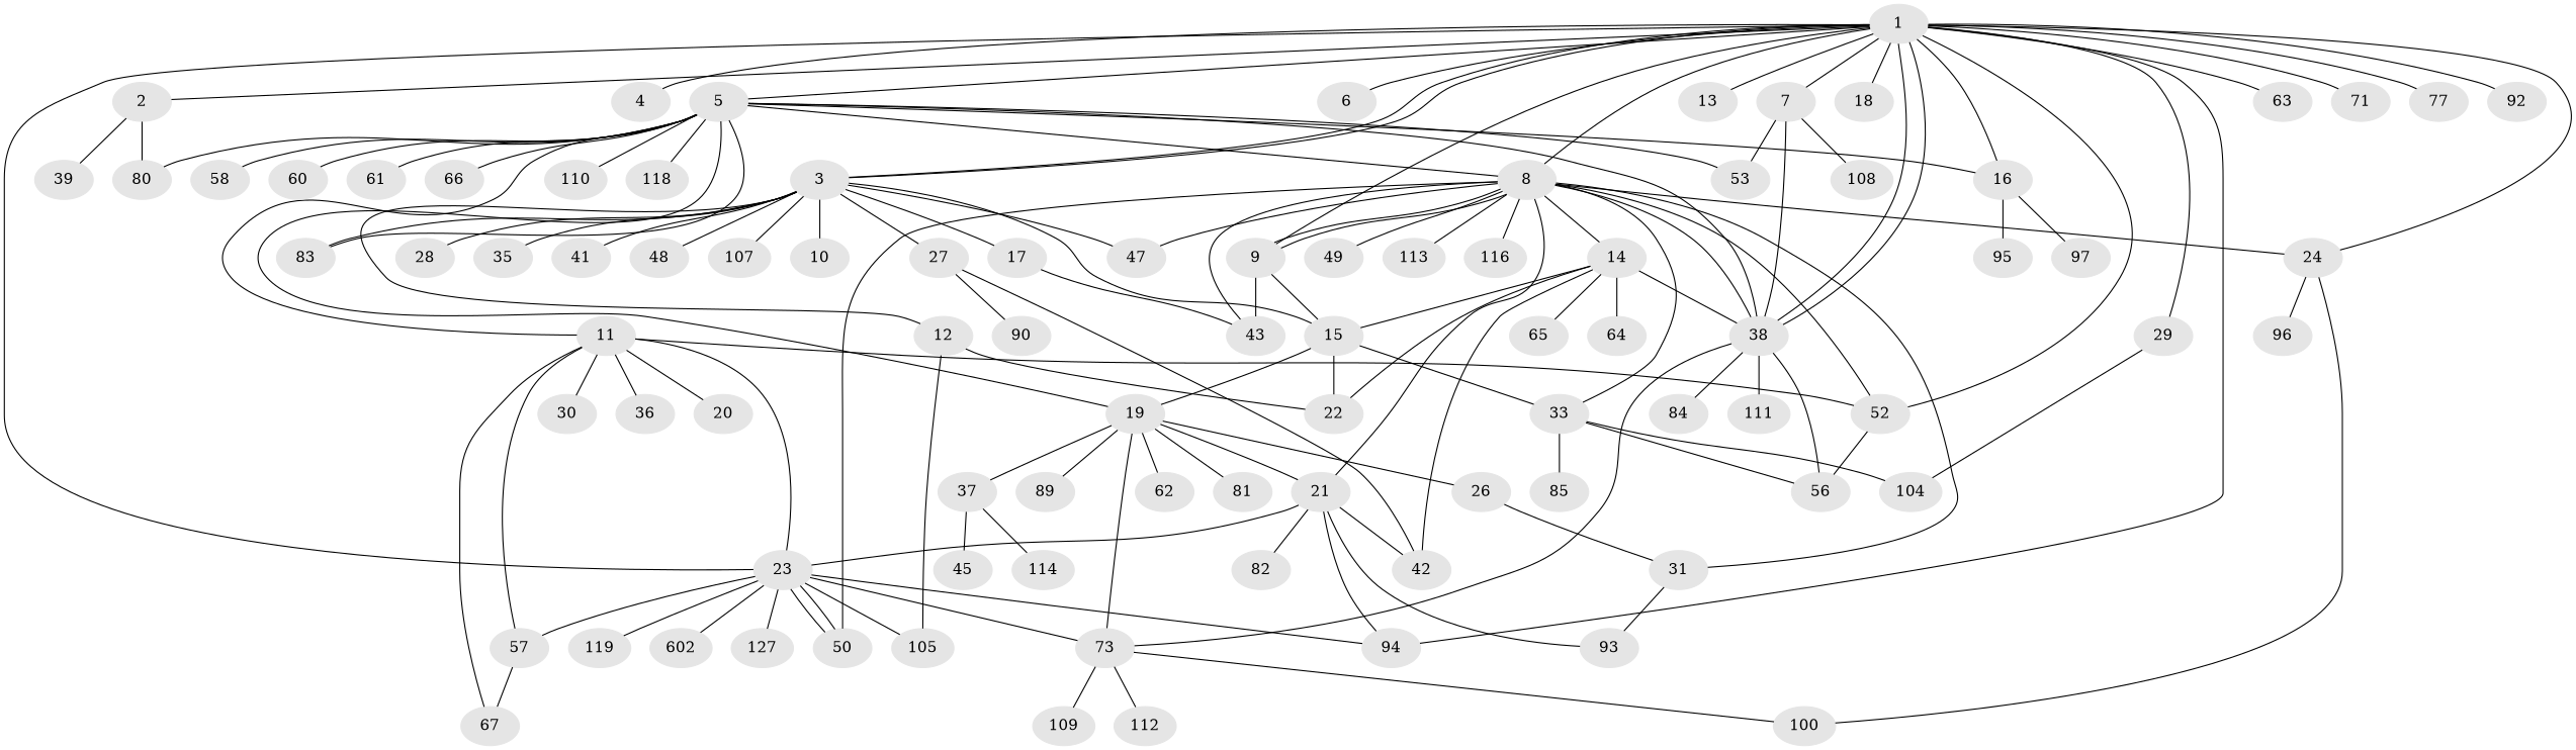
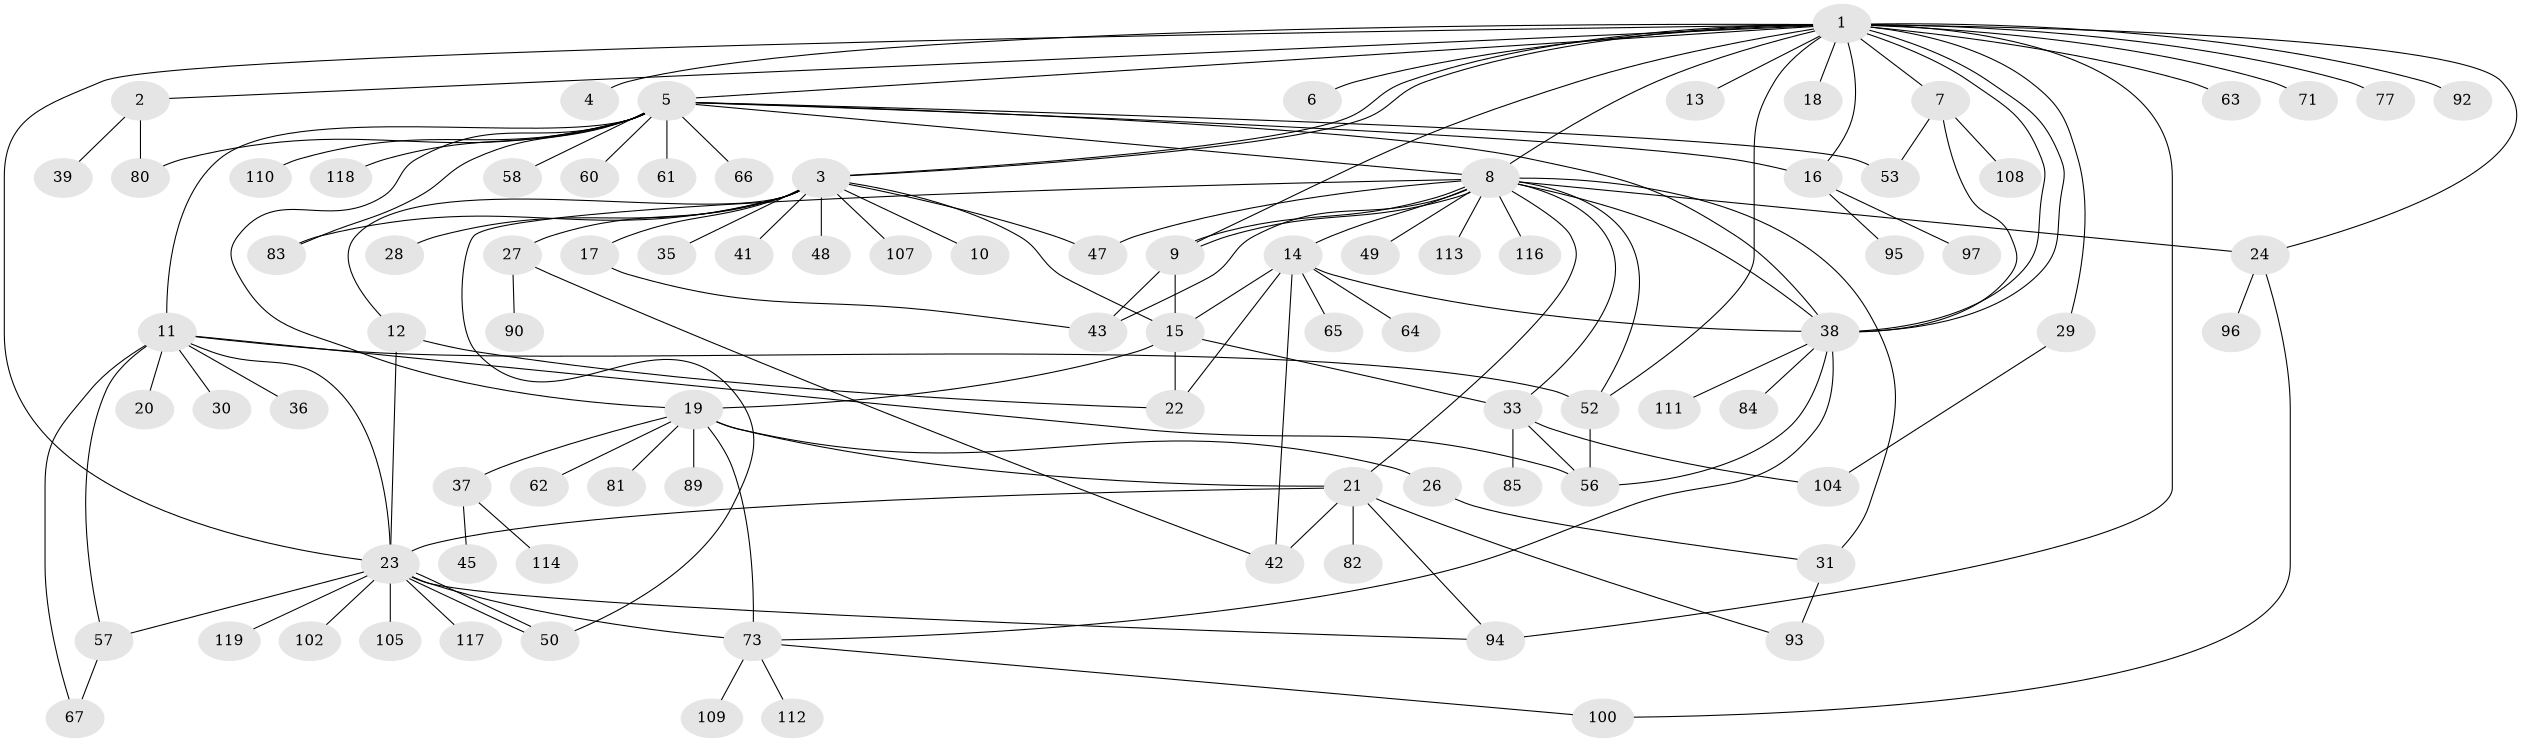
  graph {
    node [color=gray90 style=filled]
    1 [super="+32"]
    2 [super="+101"]
    3 [super="+44"]
    4
    5 [super="+106"]
    6
    7
    8 [super="+59"]
    9 [super="+51"]
    13
    16 [super="+79"]
    18
    23 [super="+91"]
    24 [super="+72"]
    29 [super="+34"]
    38 [super="+40"]
    52 [super="+78"]
    63
    71
    77
    92
    94 [super="+120"]
    39
    80
    10
    12
    15 [super="+74"]
    17
    27 [super="+103"]
    28
    35
    41
    47
    48
    83
    107
    11 [super="+55"]
    19 [super="+25"]
    53 [super="+69"]
    58
    60
    61
    66
    110
    118
    108
    14 [super="+98"]
    21 [super="+68"]
    31
    33 [super="+76"]
    43
    49 [super="+115"]
    50 [super="+121"]
    113
    116
    95
    97
    57 [super="+88"]
    73 [super="+86"]
-   102 [label=602]
+   102
    105
-   117 [label=127]
+   117
    119
    96
    100
    104
    56 [super="+99"]
    84
    111
    22 [super="+75"]
    42
    90
    20
    30 [super="+70"]
    36 [super="+87"]
    67
    26
    37
    62
    81
    89
    64
    65
    82
    93
    85
    45
    114
    109
    112
    1 -- 2
    1 -- 3
    1 -- 3
    1 -- 4
    1 -- 5
    1 -- 6
    1 -- 7
    1 -- 8
    1 -- 9
    1 -- 13
    1 -- 16
    1 -- 18
    1 -- 23
    1 -- 24
    1 -- 29
    1 -- 38
    1 -- 38
    1 -- 52
    1 -- 63
    1 -- 71
    1 -- 77
    1 -- 92
    1 -- 94 [weight=2]
    2 -- 39
    2 -- 80
    3 -- 10
    3 -- 12
    3 -- 15
    3 -- 17
    3 -- 27
    3 -- 28
    3 -- 35
    3 -- 41
    3 -- 47
    3 -- 48
    3 -- 83
    3 -- 107
    5 -- 8
    5 -- 16
    5 -- 38 [weight=2]
    5 -- 80
    5 -- 83
    5 -- 11
    5 -- 19
    5 -- 53
    5 -- 58
    5 -- 60
    5 -- 61
    5 -- 66
    5 -- 110
    5 -- 118
    7 -- 38
    7 -- 53
    7 -- 108
    8 -- 9
    8 -- 9
    8 -- 24
    8 -- 38
    8 -- 52
    8 -- 47
    8 -- 14
    8 -- 21
    8 -- 31
    8 -- 33
    8 -- 43
    8 -- 49
    8 -- 50
    8 -- 113
    8 -- 116
    9 -- 15
    9 -- 43
    16 -- 95
    16 -- 97
    23 -- 94
    23 -- 50
    23 -- 50
    23 -- 57
    23 -- 73
    23 -- 102
    23 -- 105
    23 -- 117
    23 -- 119
    24 -- 96
    24 -- 100
    29 -- 104
    38 -- 73
    38 -- 56
    38 -- 84
    38 -- 111
    52 -- 56
-   12 -- 105
+   12 -- 23
    12 -- 22
    15 -- 19
    15 -- 33
    15 -- 22
    17 -- 43
    27 -- 42
    27 -- 90
    11 -- 23
    11 -- 52
    11 -- 57
+   11 -- 56
    11 -- 20
    11 -- 30
    11 -- 36
    11 -- 67
    19 -- 21
    19 -- 73 [weight=2]
    19 -- 26
    19 -- 37
    19 -- 62
    19 -- 81
    19 -- 89
    14 -- 38
    14 -- 15
    14 -- 22
    14 -- 42
    14 -- 64
    14 -- 65
    21 -- 23
    21 -- 94
    21 -- 42
    21 -- 82
    21 -- 93
    31 -- 93
    33 -- 104
    33 -- 56
    33 -- 85
    57 -- 67
    73 -- 100
    73 -- 109
    73 -- 112
    26 -- 31
    37 -- 45
    37 -- 114
  }
